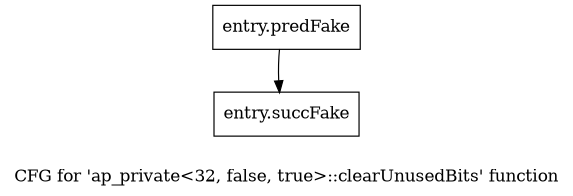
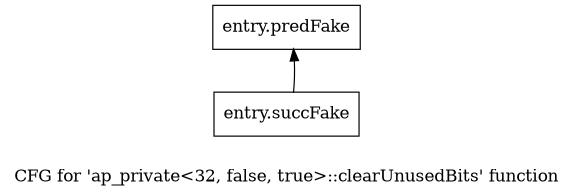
  digraph {
    label="CFG for 'ap_private\<32, false, true\>::clearUnusedBits' function"
    node [shape=record]
    n1 [label="{entry.predFake}"]
    n2 [filename="/home/omerfaruk/tools/Xilinx/Vitis_HLS/2023.2/include/etc/ap_private.h" label="{entry.succFake}" linenumber=2232]
-   n1 -> n2 [execusionnum=740 filename="/home/omerfaruk/tools/Xilinx/Vitis_HLS/2023.2/include/etc/ap_private.h"]
+   n2 -> n1 [execusionnum=740 filename="/home/omerfaruk/tools/Xilinx/Vitis_HLS/2023.2/include/etc/ap_private.h"]
  }
